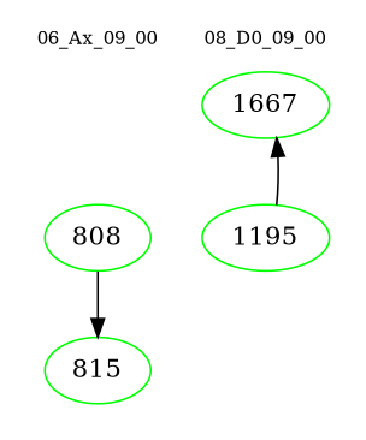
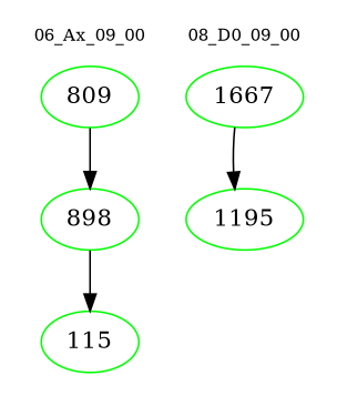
  digraph {
    node [color=green]
    edge [color=black]
-   n2 [label=808]
-   n3 [label=815]
+   n1 [label=809]
+   n2 [label=898]
+   n3 [label=115]
    n4 [label=1667]
    n5 [label=1195]
    subgraph cluster_1 {
      color=white
      fontsize=10
      label="06_Ax_09_00"
+     n1
      n2
      n3
    }
    subgraph cluster_2 {
      color=white
      fontsize=10
      label="08_D0_09_00"
      n4
      n5
    }
+   n1 -> n2
    n2 -> n3
-   n5 -> n4
+   n4 -> n5
  }
